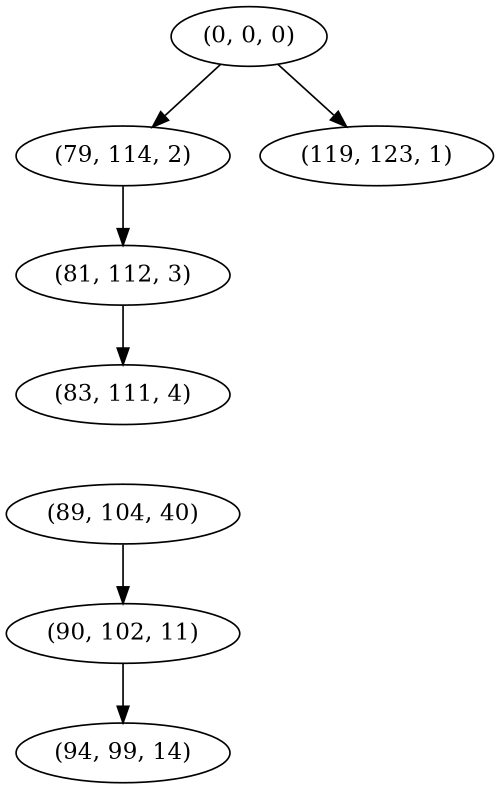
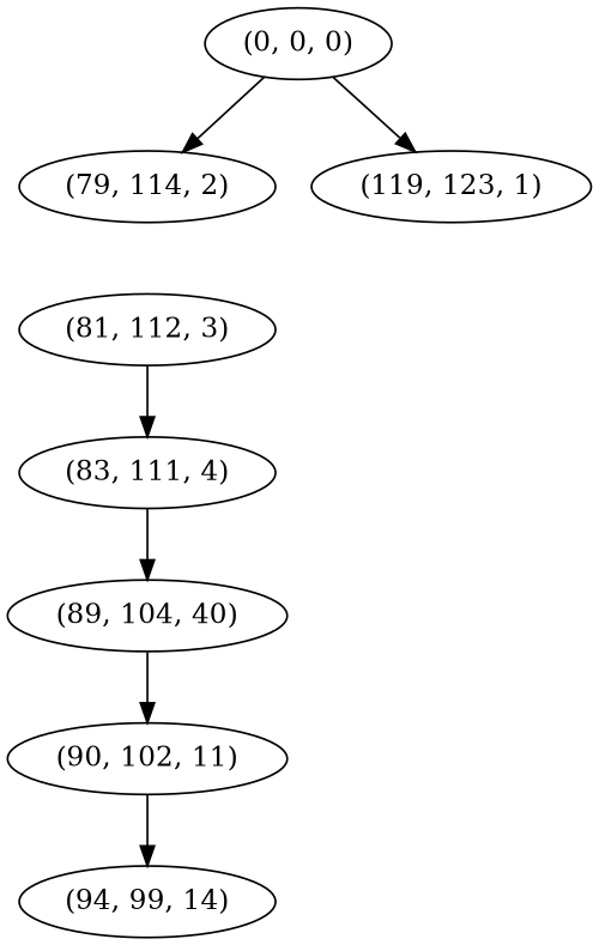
  digraph {
    "(0, 0, 0)"
    "(79, 114, 2)"
    "(119, 123, 1)"
    "(81, 112, 3)"
    "(83, 111, 4)"
    n6 [label="(89, 104, 40)"]
    "(90, 102, 11)"
    "(94, 99, 14)"
    "(0, 0, 0)" -> "(79, 114, 2)"
    "(0, 0, 0)" -> "(119, 123, 1)"
-   "(79, 114, 2)" -> "(81, 112, 3)"
    "(81, 112, 3)" -> "(83, 111, 4)"
+   "(83, 111, 4)" -> n6
    n6 -> "(90, 102, 11)"
    "(90, 102, 11)" -> "(94, 99, 14)"
  }
